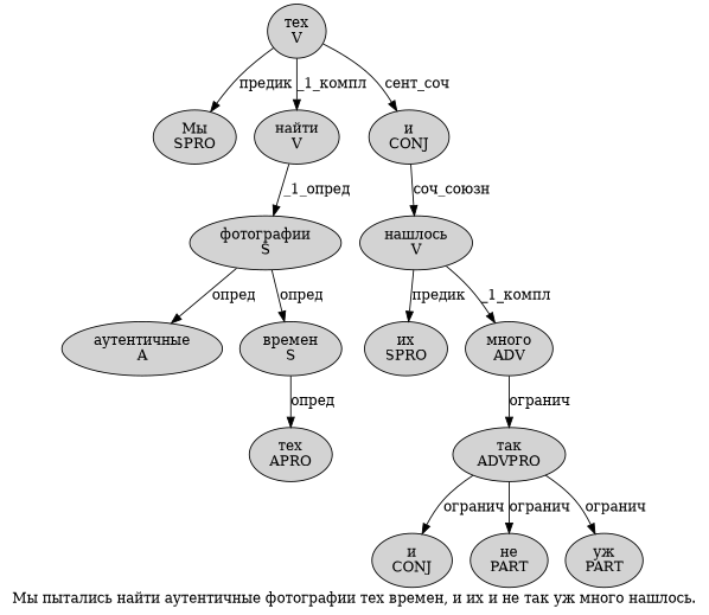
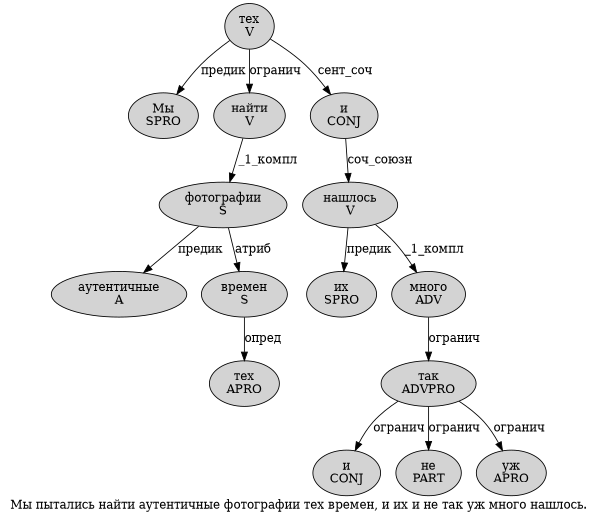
  digraph {
    label="Мы пытались найти аутентичные фотографии тех времен, и их и не так уж много нашлось."
    node [fillcolor=lightgray penwidth=1 shape=ellipse style=filled]
    n1 [label="Мы\nSPRO"]
    n2 [label="тех\nV"]
    n3 [label="найти\nV"]
    n4 [label="и\nCONJ"]
    n5 [label="фотографии\nS"]
    n6 [label="нашлось\nV"]
    n7 [label="аутентичные\nA"]
    n8 [label="времен\nS"]
    n9 [label="тех\nAPRO"]
    n10 [label="их\nSPRO"]
    n11 [label="много\nADV"]
    n12 [label="и\nCONJ"]
    n13 [label="не\nPART"]
    n14 [label="так\nADVPRO"]
-   n15 [label="уж\nPART"]
+   n15 [label="уж\nAPRO"]
    n2 -> n1 [label="предик"]
-   n2 -> n3 [label="_1_компл"]
+   n2 -> n3 [label="огранич"]
    n2 -> n4 [label="сент_соч"]
-   n3 -> n5 [label="_1_опред"]
+   n3 -> n5 [label="_1_компл"]
    n4 -> n6 [label="соч_союзн"]
-   n5 -> n7 [label="опред"]
-   n5 -> n8 [label="опред"]
+   n5 -> n7 [label="предик"]
+   n5 -> n8 [label="атриб"]
    n6 -> n10 [label="предик"]
    n6 -> n11 [label="_1_компл"]
    n8 -> n9 [label="опред"]
    n11 -> n14 [label="огранич"]
    n14 -> n12 [label="огранич"]
    n14 -> n13 [label="огранич"]
    n14 -> n15 [label="огранич"]
  }
